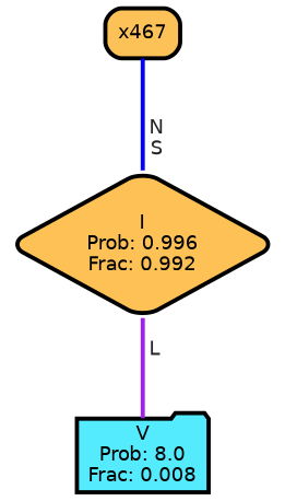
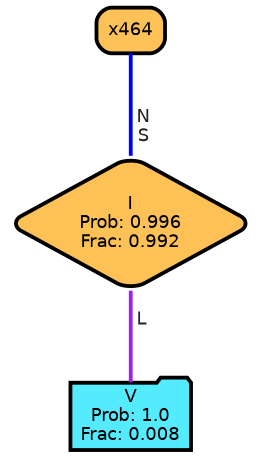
  graph {
    ranksep="0 equally"
    splines=straight
    node [color=black fontcolor=black fontname=helvetica penwidth=3 style="filled, rounded"]
    edge [fontcolor=grey14 fontname=helvetica fontweight=bold penwidth=3]
-   n1 [fillcolor="#55ebff" label="V\nProb: 8.0\nFrac: 0.008" shape=folder]
-   n2 [fillcolor="#fcc157" label=x467 shape=box]
+   n1 [fillcolor="#55ebff" label="V\nProb: 1.0\nFrac: 0.008" shape=folder]
+   n2 [fillcolor="#fcc157" label=x464 shape=box]
    n3 [fillcolor="#fec155" label="I\nProb: 0.996\nFrac: 0.992" shape=diamond]
    subgraph sub_1 {
      rank=same
    }
    n2 -- n3 [color=blue label=" N\n S"]
    n3 -- n1 [color=purple label=" L"]
  }
